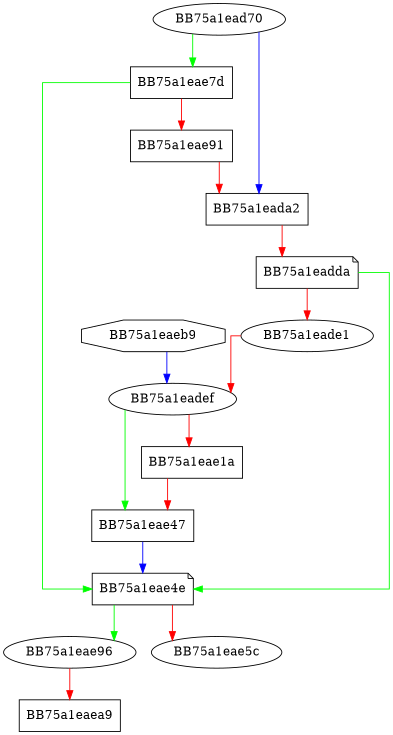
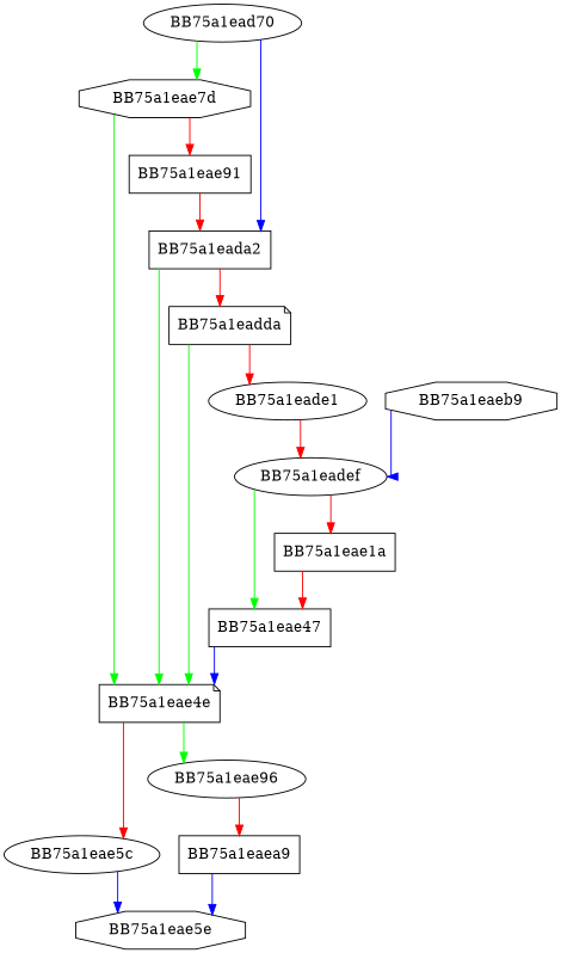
  digraph {
    splines=ortho
    node [shape=ellipse]
    edge [color=red]
-   BB75a1eae7d [shape=box]
+   BB75a1eae7d [shape=octagon]
    BB75a1ead70
    BB75a1eada2 [shape=box]
    BB75a1eae4e [shape=note]
    BB75a1eae91 [shape=box]
    BB75a1eadda [shape=note]
    BB75a1eae96
    BB75a1eae5c
    BB75a1eade1
    BB75a1eaea9 [shape=box]
+   BB75a1eae5e [shape=octagon]
    BB75a1eadef
    BB75a1eae47 [shape=box]
    BB75a1eae1a [shape=box]
    BB75a1eaeb9 [shape=octagon]
    BB75a1eae7d -> BB75a1eae4e [color=green]
    BB75a1eae7d -> BB75a1eae91
    BB75a1ead70 -> BB75a1eae7d [color=green]
    BB75a1ead70 -> BB75a1eada2 [color=blue]
+   BB75a1eada2 -> BB75a1eae4e [color=green]
    BB75a1eada2 -> BB75a1eadda
    BB75a1eae4e -> BB75a1eae96 [color=green]
    BB75a1eae4e -> BB75a1eae5c
    BB75a1eae91 -> BB75a1eada2
    BB75a1eadda -> BB75a1eae4e [color=green]
    BB75a1eadda -> BB75a1eade1
    BB75a1eae96 -> BB75a1eaea9
+   BB75a1eae5c -> BB75a1eae5e [color=blue]
    BB75a1eade1 -> BB75a1eadef
+   BB75a1eaea9 -> BB75a1eae5e [color=blue]
    BB75a1eadef -> BB75a1eae47 [color=green]
    BB75a1eadef -> BB75a1eae1a
    BB75a1eae47 -> BB75a1eae4e [color=blue]
    BB75a1eae1a -> BB75a1eae47
    BB75a1eaeb9 -> BB75a1eadef [color=blue]
  }
